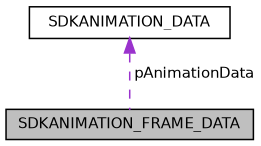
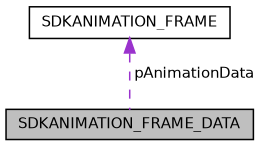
  digraph {
    node [color=black fontname=Helvetica fontsize=10 shape=record style=filled]
    n1 [fillcolor=grey75 fontcolor=black height=0.2 label=SDKANIMATION_FRAME_DATA width=0.4]
-   n2 [fillcolor=white height=0.2 label=SDKANIMATION_DATA width=0.4]
+   n2 [fillcolor=white height=0.2 label=SDKANIMATION_FRAME width=0.4]
    n2 -> n1 [color=darkorchid3 dir=back fontname=Helvetica fontsize=10 label=" pAnimationData" labelfontname=Helvetica labelfontsize=10 style=dashed]
  }
